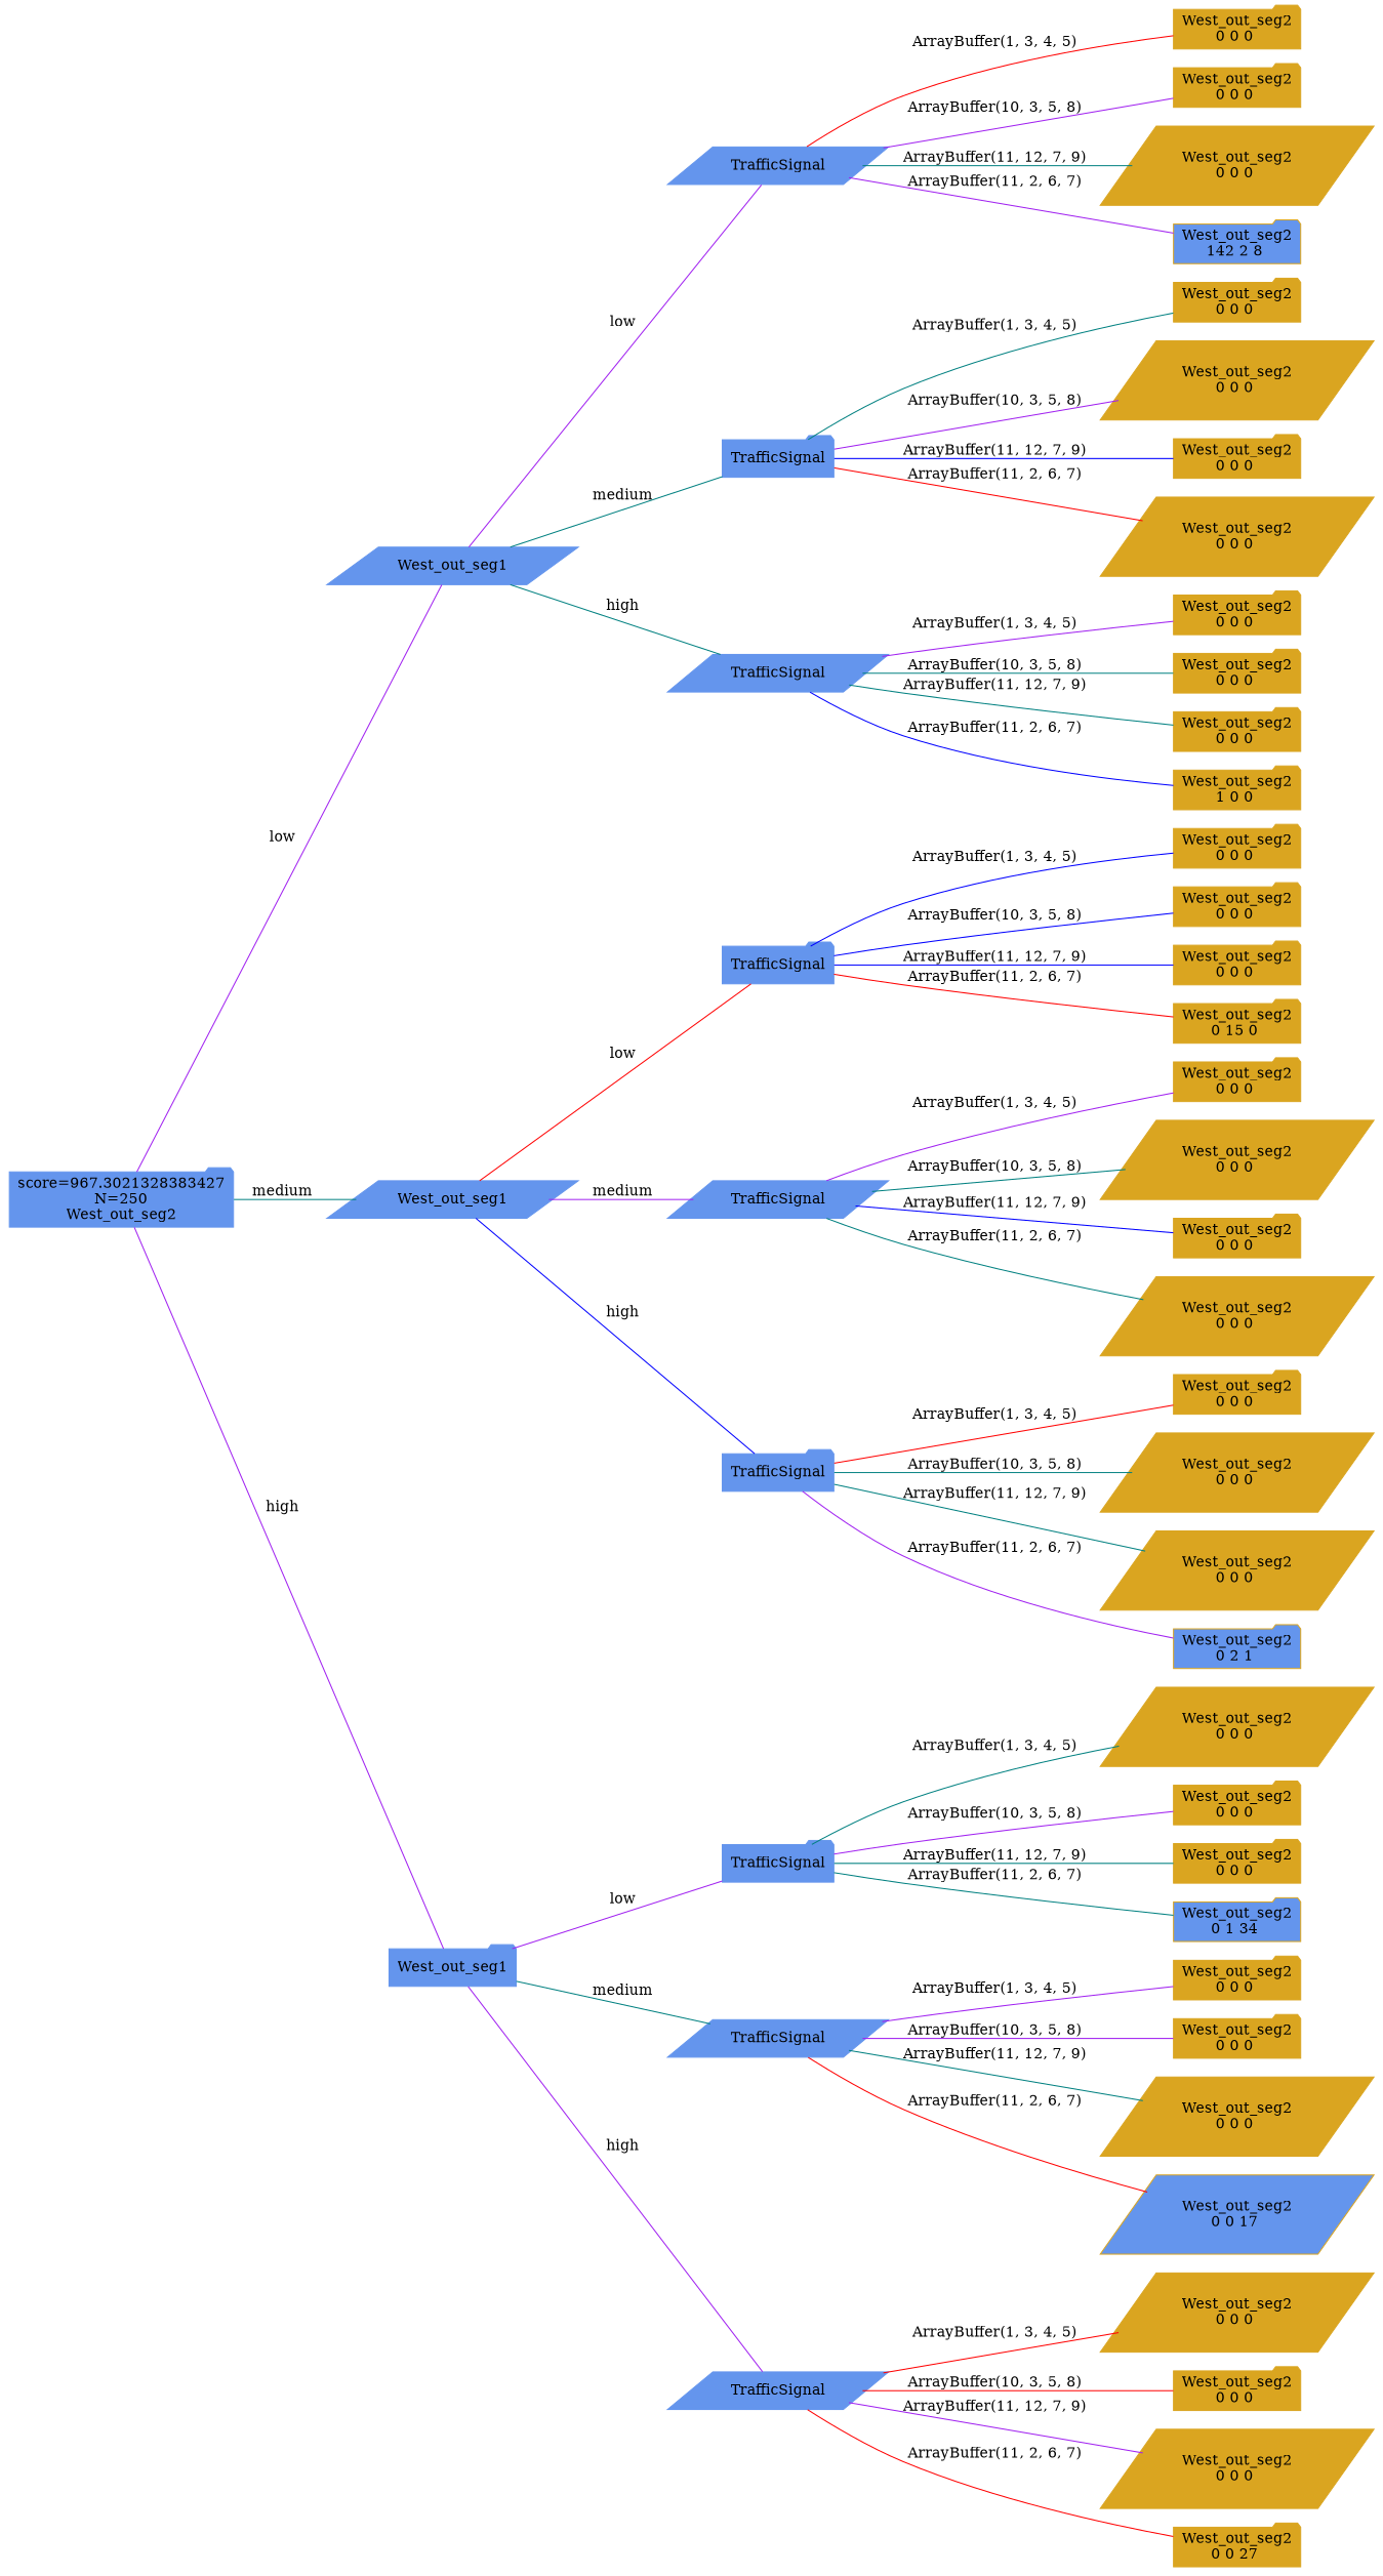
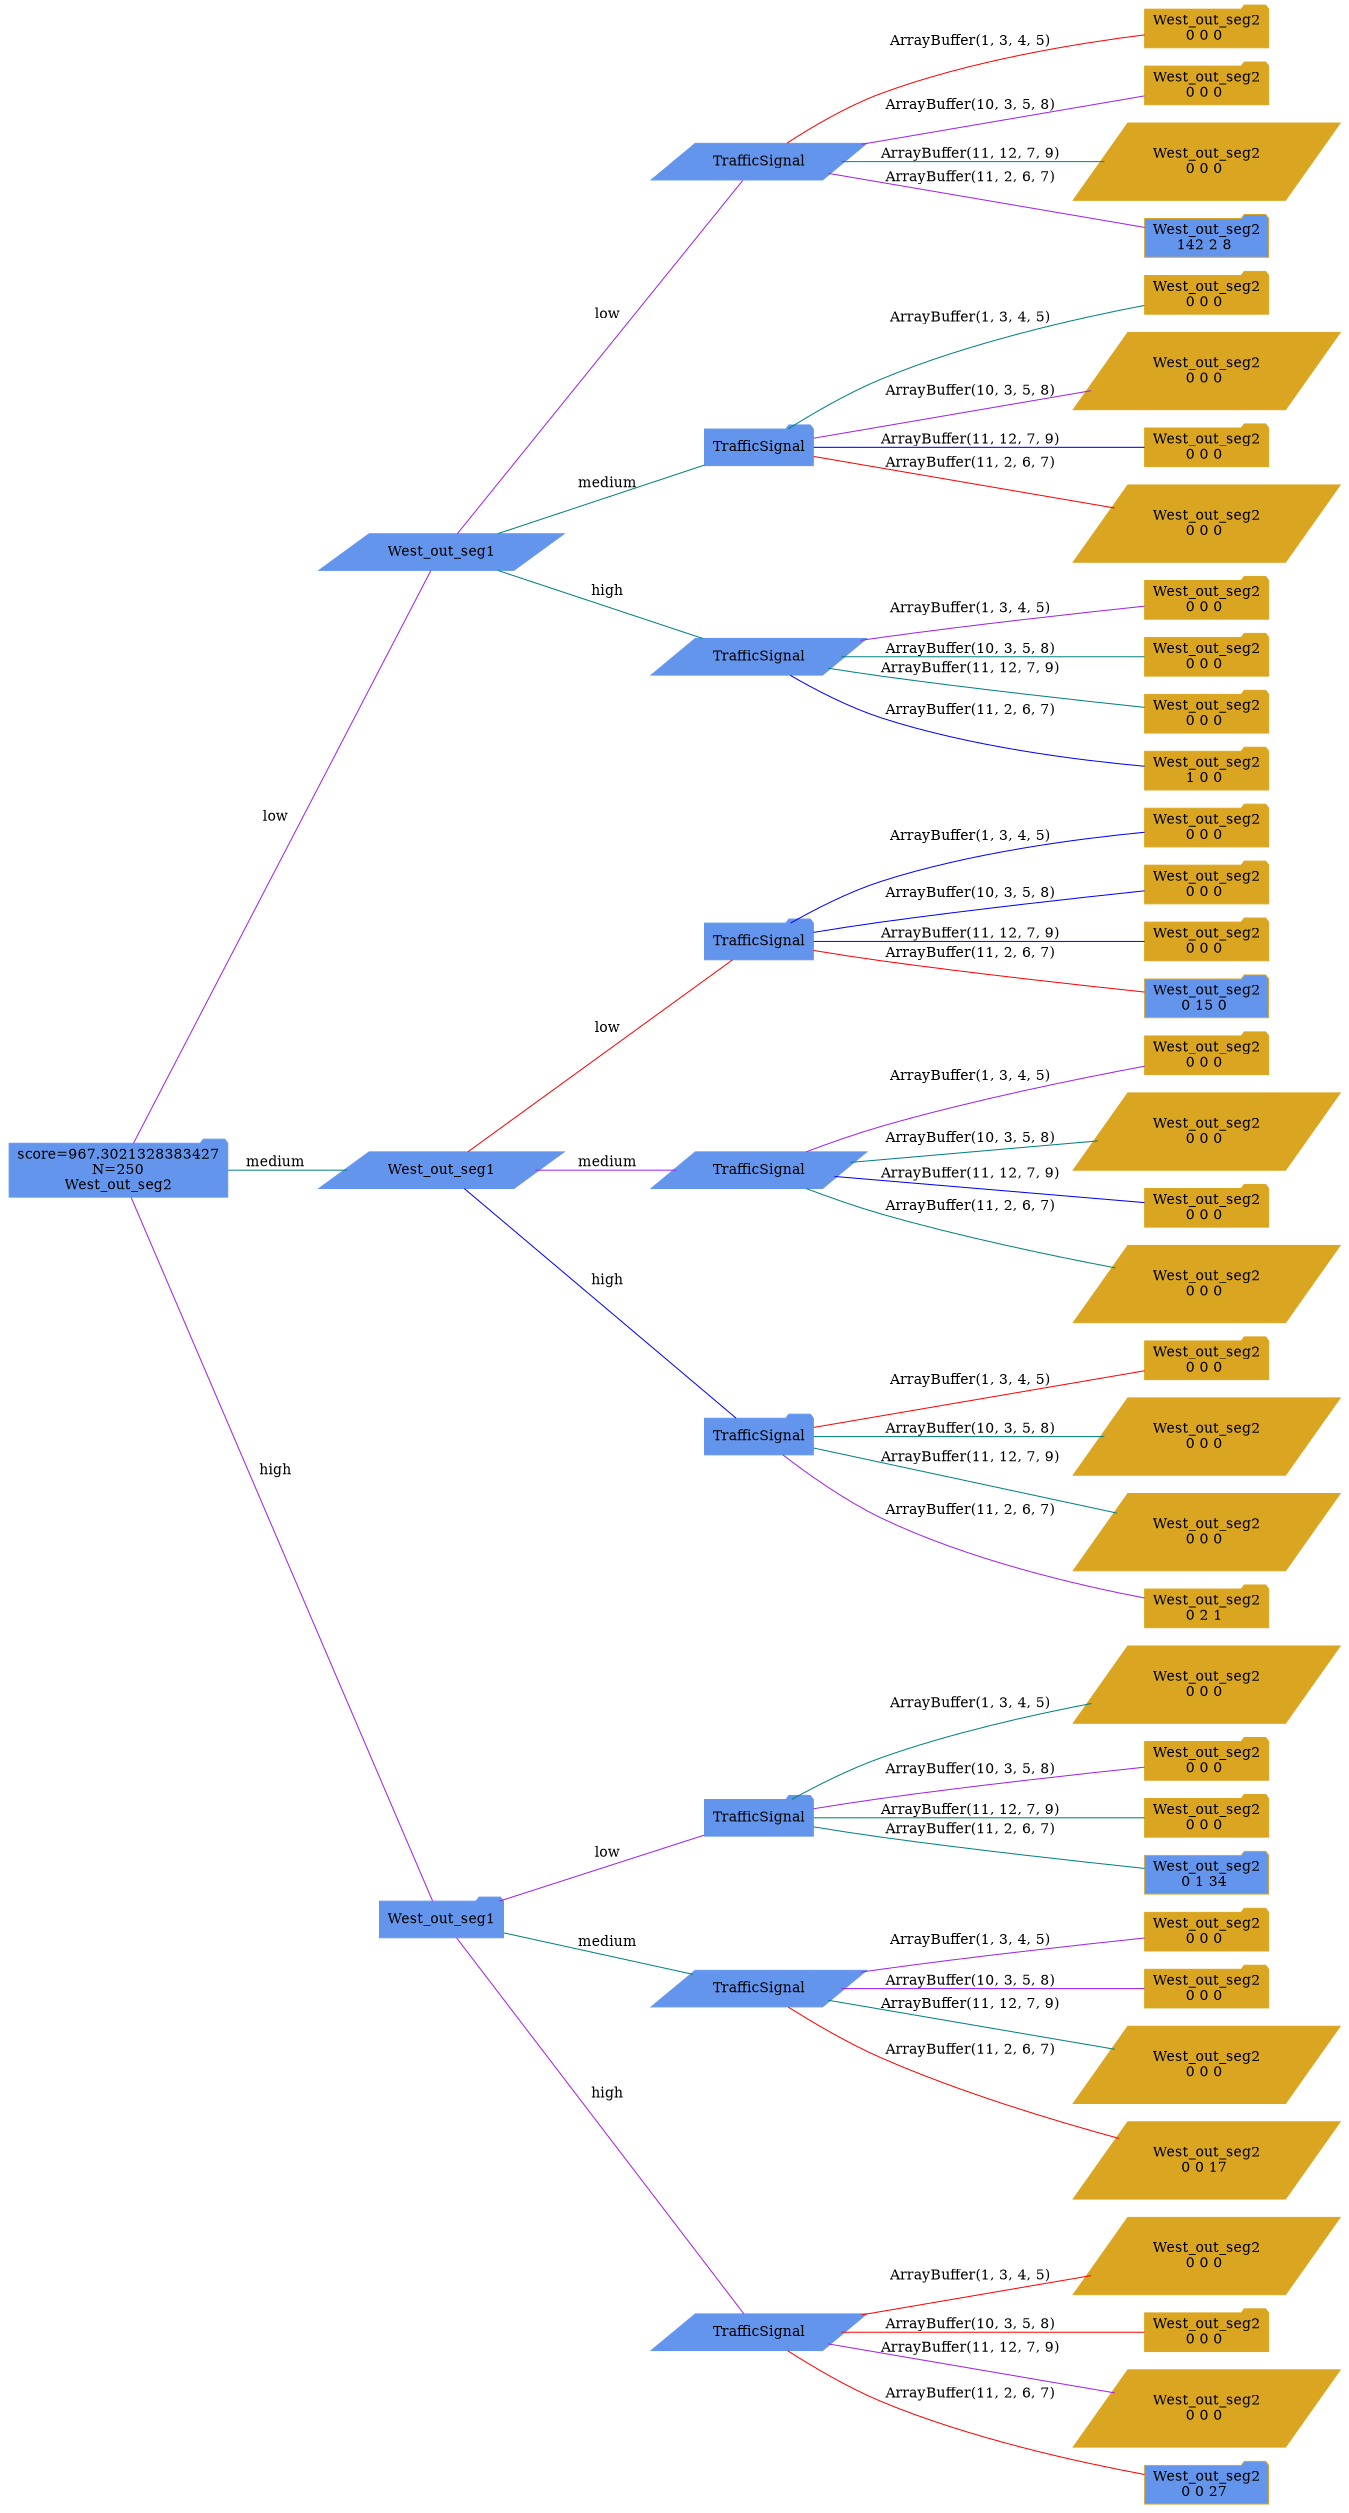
  digraph {
    rankdir=LR
    node [color=goldenrod shape=folder style=filled]
    edge [color=purple dir=none]
    n1 [color=cornflowerblue label="score=967.3021328383427\nN=250\nWest_out_seg2"]
    n2 [color=cornflowerblue label=West_out_seg1 shape=parallelogram]
    n3 [color=cornflowerblue label=West_out_seg1 shape=parallelogram]
    n4 [color=cornflowerblue label=West_out_seg1]
    n5 [color=cornflowerblue label=TrafficSignal shape=parallelogram]
    n6 [color=cornflowerblue label=TrafficSignal]
    n7 [color=cornflowerblue label=TrafficSignal shape=parallelogram]
    n8 [color=cornflowerblue label=TrafficSignal]
    n9 [color=cornflowerblue label=TrafficSignal shape=parallelogram]
    n10 [color=cornflowerblue label=TrafficSignal]
    n11 [color=cornflowerblue label=TrafficSignal]
    n12 [color=cornflowerblue label=TrafficSignal shape=parallelogram]
    n13 [color=cornflowerblue label=TrafficSignal shape=parallelogram]
    n14 [label="West_out_seg2\n0 0 0 "]
    n15 [label="West_out_seg2\n0 0 0 "]
    n16 [label="West_out_seg2\n0 0 0 "]
    n17 [label="West_out_seg2\n0 0 0 " shape=parallelogram]
    n18 [fillcolor=cornflowerblue label="West_out_seg2\n142 2 8 "]
    n19 [label="West_out_seg2\n0 0 0 " shape=parallelogram]
    n20 [label="West_out_seg2\n0 0 0 "]
    n21 [label="West_out_seg2\n0 0 0 " shape=parallelogram]
    n22 [label="West_out_seg2\n0 0 0 "]
    n23 [label="West_out_seg2\n0 0 0 "]
    n24 [label="West_out_seg2\n0 0 0 "]
    n25 [label="West_out_seg2\n1 0 0 "]
    n26 [label="West_out_seg2\n0 0 0 "]
    n27 [label="West_out_seg2\n0 0 0 "]
    n28 [label="West_out_seg2\n0 0 0 "]
    n29 [label="West_out_seg2\n0 0 0 " shape=parallelogram]
-   n30 [label="West_out_seg2\n0 15 0 "]
+   n30 [label="West_out_seg2\n0 15 0 " fillcolor=cornflowerblue]
    n31 [label="West_out_seg2\n0 0 0 "]
    n32 [label="West_out_seg2\n0 0 0 " shape=parallelogram]
    n33 [label="West_out_seg2\n0 0 0 "]
    n34 [label="West_out_seg2\n0 0 0 " shape=parallelogram]
    n35 [label="West_out_seg2\n0 0 0 "]
    n36 [label="West_out_seg2\n0 0 0 " shape=parallelogram]
    n37 [label="West_out_seg2\n0 0 0 " shape=parallelogram]
-   n38 [label="West_out_seg2\n0 2 1 " fillcolor=cornflowerblue]
+   n38 [label="West_out_seg2\n0 2 1 "]
    n39 [label="West_out_seg2\n0 0 0 "]
    n40 [label="West_out_seg2\n0 0 0 "]
    n41 [fillcolor=cornflowerblue label="West_out_seg2\n0 1 34 "]
    n42 [label="West_out_seg2\n0 0 0 "]
    n43 [label="West_out_seg2\n0 0 0 "]
    n44 [label="West_out_seg2\n0 0 0 " shape=parallelogram]
-   n45 [label="West_out_seg2\n0 0 17 " shape=parallelogram fillcolor=cornflowerblue]
+   n45 [label="West_out_seg2\n0 0 17 " shape=parallelogram]
    n46 [label="West_out_seg2\n0 0 0 " shape=parallelogram]
    n47 [label="West_out_seg2\n0 0 0 "]
    n48 [label="West_out_seg2\n0 0 0 " shape=parallelogram]
-   n49 [label="West_out_seg2\n0 0 27 "]
+   n49 [label="West_out_seg2\n0 0 27 " fillcolor=cornflowerblue]
    subgraph sub_1 {
      rank=same
      n1
    }
    subgraph sub_2 {
      rank=same
      n2
    }
    subgraph sub_3 {
      rank=same
      n3
    }
    subgraph sub_4 {
      rank=same
      n4
    }
    subgraph sub_5 {
      rank=same
      n5
    }
    subgraph sub_6 {
      rank=same
      n6
    }
    subgraph sub_7 {
      rank=same
      n7
    }
    subgraph sub_8 {
      rank=same
      n8
    }
    subgraph sub_9 {
      rank=same
      n9
    }
    subgraph sub_10 {
      rank=same
      n10
    }
    subgraph sub_11 {
      rank=same
      n11
    }
    subgraph sub_12 {
      rank=same
      n12
    }
    subgraph sub_13 {
      rank=same
      n13
    }
    subgraph sub_14 {
      rank=same
      n14
    }
    subgraph sub_15 {
      rank=same
      n15
    }
    subgraph sub_16 {
      rank=same
      n16
    }
    subgraph sub_17 {
      rank=same
      n17
    }
    subgraph sub_18 {
      rank=same
      n18
    }
    subgraph sub_19 {
      rank=same
      n19
    }
    subgraph sub_20 {
      rank=same
      n20
    }
    subgraph sub_21 {
      rank=same
      n21
    }
    subgraph sub_22 {
      rank=same
      n22
    }
    subgraph sub_23 {
      rank=same
      n23
    }
    subgraph sub_24 {
      rank=same
      n24
    }
    subgraph sub_25 {
      rank=same
      n25
    }
    subgraph sub_26 {
      rank=same
      n26
    }
    subgraph sub_27 {
      rank=same
      n27
    }
    subgraph sub_28 {
      rank=same
      n28
    }
    subgraph sub_29 {
      rank=same
      n29
    }
    subgraph sub_30 {
      rank=same
      n30
    }
    subgraph sub_31 {
      rank=same
      n31
    }
    subgraph sub_32 {
      rank=same
      n32
    }
    subgraph sub_33 {
      rank=same
      n33
    }
    subgraph sub_34 {
      rank=same
      n34
    }
    subgraph sub_35 {
      rank=same
      n35
    }
    subgraph sub_36 {
      rank=same
      n36
    }
    subgraph sub_37 {
      rank=same
      n37
    }
    subgraph sub_38 {
      rank=same
      n38
    }
    subgraph sub_39 {
      rank=same
      n39
    }
    subgraph sub_40 {
      rank=same
      n40
    }
    subgraph sub_41 {
      rank=same
      n41
    }
    subgraph sub_42 {
      rank=same
      n42
    }
    subgraph sub_43 {
      rank=same
      n43
    }
    subgraph sub_44 {
      rank=same
      n44
    }
    subgraph sub_45 {
      rank=same
      n45
    }
    subgraph sub_46 {
      rank=same
      n46
    }
    subgraph sub_47 {
      rank=same
      n47
    }
    subgraph sub_48 {
      rank=same
      n48
    }
    subgraph sub_49 {
      rank=same
      n49
    }
    n1 -> n2 [label=low]
    n1 -> n3 [color=teal label=medium]
    n1 -> n4 [label=high]
    n2 -> n5 [label=low]
    n2 -> n6 [color=teal label=medium]
    n2 -> n7 [color=teal label=high]
    n3 -> n8 [color=red label=low]
    n3 -> n9 [label=medium]
    n3 -> n10 [color=blue label=high]
    n4 -> n11 [label=low]
    n4 -> n12 [color=teal label=medium]
    n4 -> n13 [label=high]
    n5 -> n14 [color=red label="ArrayBuffer(1, 3, 4, 5)"]
    n5 -> n16 [label="ArrayBuffer(10, 3, 5, 8)"]
    n5 -> n17 [color=teal label="ArrayBuffer(11, 12, 7, 9)"]
    n5 -> n18 [label="ArrayBuffer(11, 2, 6, 7)"]
    n6 -> n15 [color=teal label="ArrayBuffer(1, 3, 4, 5)"]
    n6 -> n19 [label="ArrayBuffer(10, 3, 5, 8)"]
    n6 -> n20 [color=blue label="ArrayBuffer(11, 12, 7, 9)"]
    n6 -> n21 [color=red label="ArrayBuffer(11, 2, 6, 7)"]
    n7 -> n22 [label="ArrayBuffer(1, 3, 4, 5)"]
    n7 -> n23 [color=teal label="ArrayBuffer(10, 3, 5, 8)"]
    n7 -> n24 [color=teal label="ArrayBuffer(11, 12, 7, 9)"]
    n7 -> n25 [color=blue label="ArrayBuffer(11, 2, 6, 7)"]
    n8 -> n26 [color=blue label="ArrayBuffer(1, 3, 4, 5)"]
    n8 -> n27 [color=blue label="ArrayBuffer(10, 3, 5, 8)"]
    n8 -> n28 [color=blue label="ArrayBuffer(11, 12, 7, 9)"]
    n8 -> n30 [color=red label="ArrayBuffer(11, 2, 6, 7)"]
    n9 -> n31 [label="ArrayBuffer(1, 3, 4, 5)"]
    n9 -> n32 [color=teal label="ArrayBuffer(10, 3, 5, 8)"]
    n9 -> n33 [color=blue label="ArrayBuffer(11, 12, 7, 9)"]
    n9 -> n34 [color=teal label="ArrayBuffer(11, 2, 6, 7)"]
    n10 -> n35 [color=red label="ArrayBuffer(1, 3, 4, 5)"]
    n10 -> n36 [color=teal label="ArrayBuffer(10, 3, 5, 8)"]
    n10 -> n37 [color=teal label="ArrayBuffer(11, 12, 7, 9)"]
    n10 -> n38 [label="ArrayBuffer(11, 2, 6, 7)"]
    n11 -> n29 [color=teal label="ArrayBuffer(1, 3, 4, 5)"]
    n11 -> n39 [label="ArrayBuffer(10, 3, 5, 8)"]
    n11 -> n40 [color=teal label="ArrayBuffer(11, 12, 7, 9)"]
    n11 -> n41 [color=teal label="ArrayBuffer(11, 2, 6, 7)"]
    n12 -> n42 [label="ArrayBuffer(1, 3, 4, 5)"]
    n12 -> n43 [label="ArrayBuffer(10, 3, 5, 8)"]
    n12 -> n44 [color=teal label="ArrayBuffer(11, 12, 7, 9)"]
    n12 -> n45 [color=red label="ArrayBuffer(11, 2, 6, 7)"]
    n13 -> n46 [color=red label="ArrayBuffer(1, 3, 4, 5)"]
    n13 -> n47 [color=red label="ArrayBuffer(10, 3, 5, 8)"]
    n13 -> n48 [label="ArrayBuffer(11, 12, 7, 9)"]
    n13 -> n49 [color=red label="ArrayBuffer(11, 2, 6, 7)"]
  }
